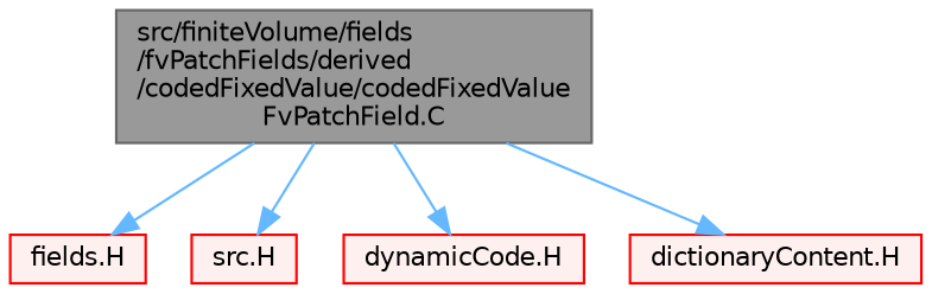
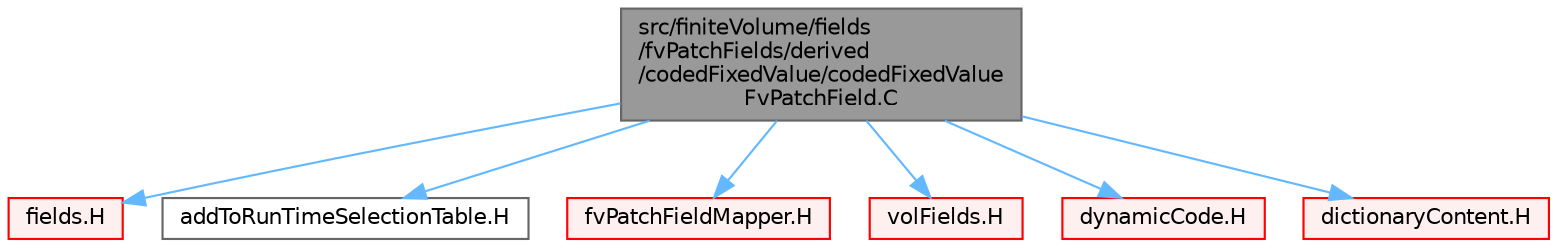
  digraph {
    node [color=red fillcolor="#FFF0F0" fontname=Helvetica fontsize=10 shape=box style=filled]
    edge [color=steelblue1 fontname=Helvetica fontsize=10 labelfontname=Helvetica labelfontsize=10 style=solid]
    n1 [color=gray40 fillcolor=grey60 fontcolor=black height=0.2 label="src/finiteVolume/fields\l/fvPatchFields/derived\l/codedFixedValue/codedFixedValue\lFvPatchField.C" width=0.4]
    n2 [height=0.2 label="fields.H" width=0.4]
-   n4 [height=0.2 label="src.H" width=0.4]
+   n3 [color=grey40 fillcolor=white height=0.2 label="addToRunTimeSelectionTable.H" width=0.4]
+   n4 [height=0.2 label="fvPatchFieldMapper.H" width=0.4]
+   n5 [height=0.2 label="volFields.H" width=0.4]
    n6 [height=0.2 label="dynamicCode.H" width=0.4]
    n7 [height=0.2 label="dictionaryContent.H" width=0.4]
    n1 -> n2
+   n1 -> n3
    n1 -> n4
+   n1 -> n5
    n1 -> n6
    n1 -> n7
  }
